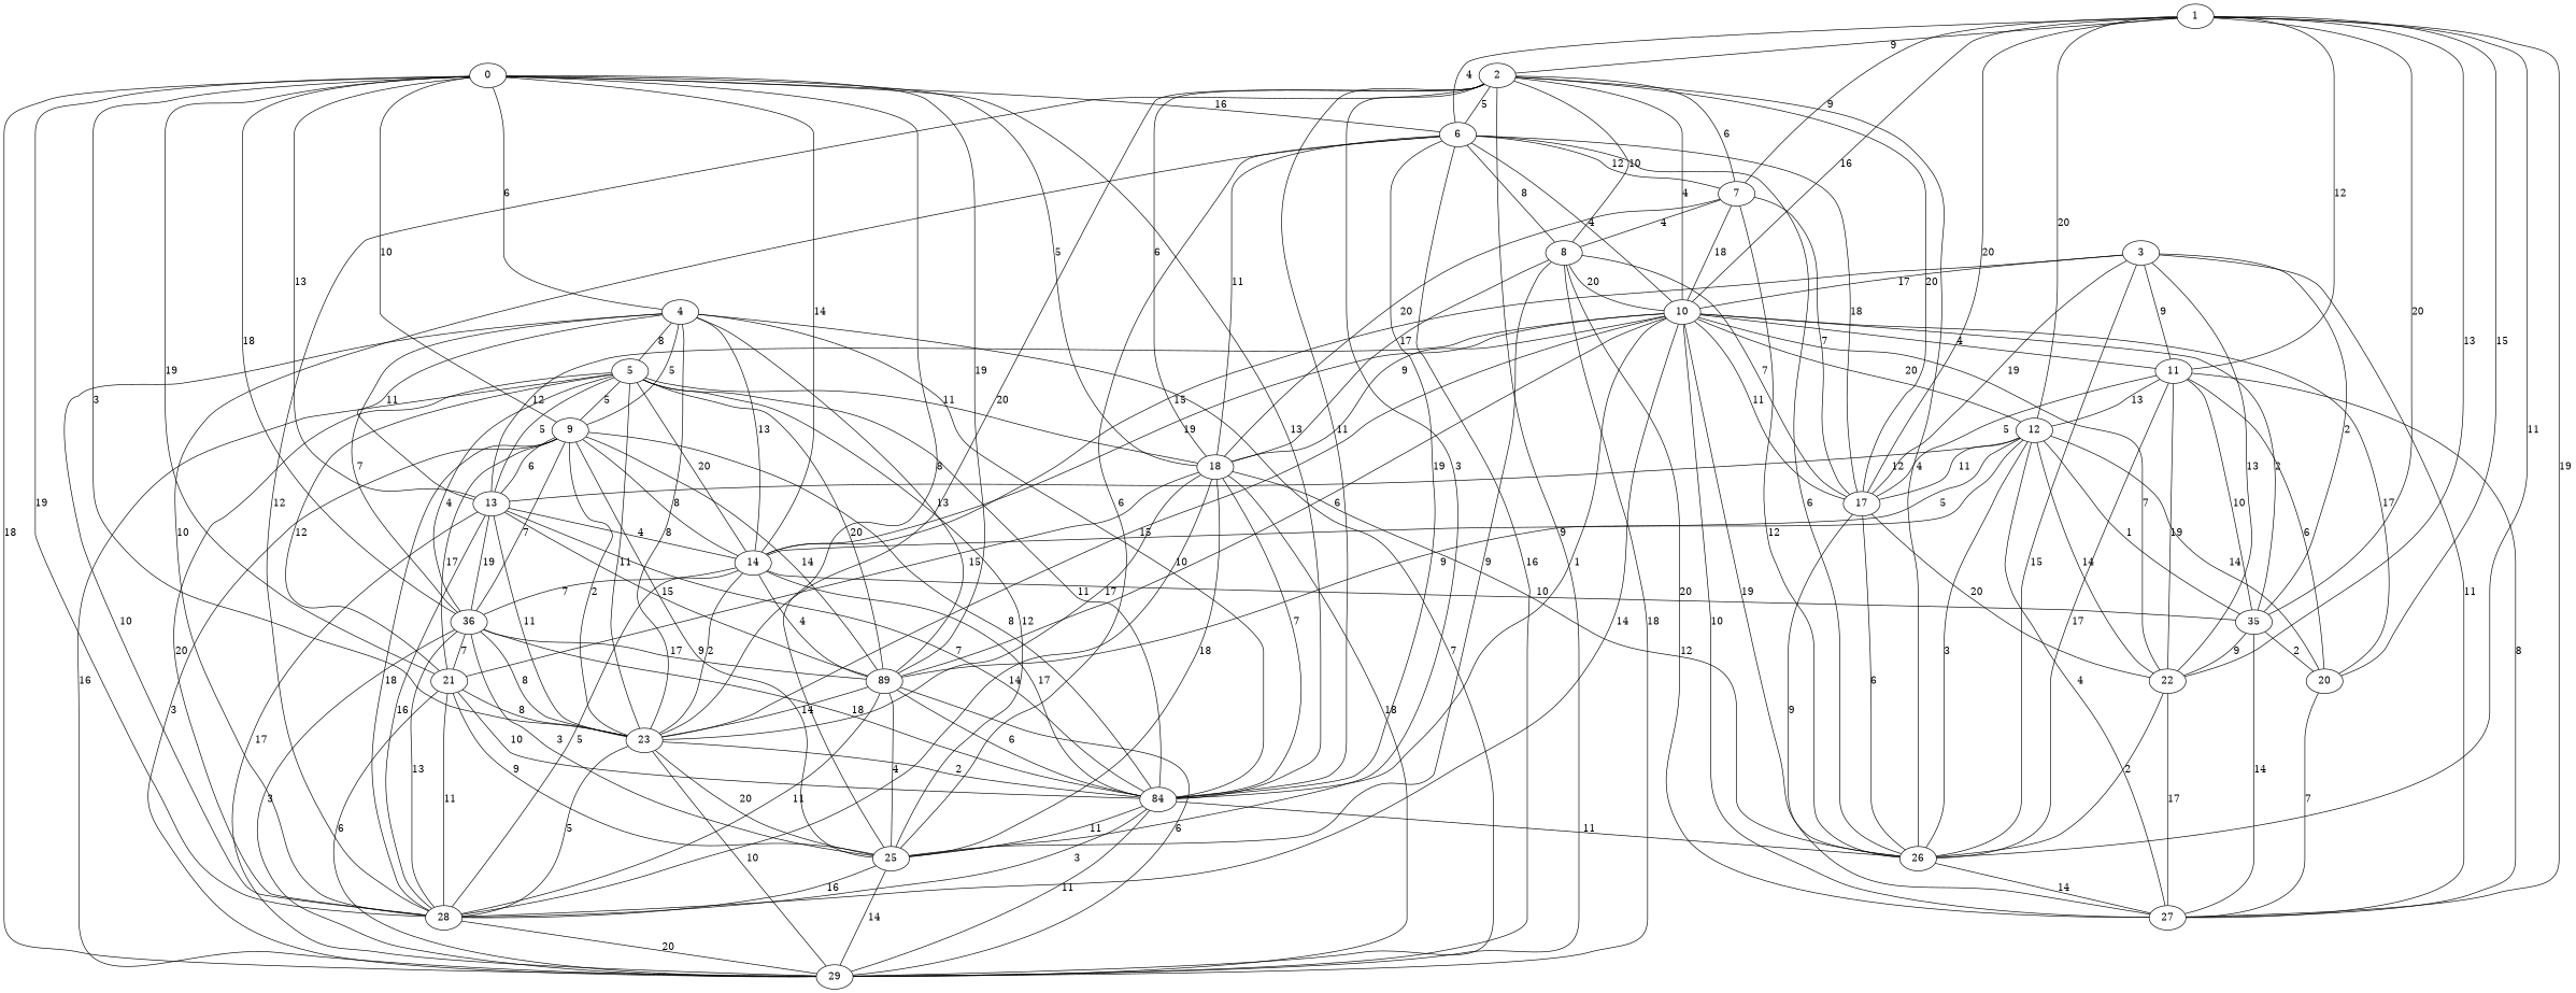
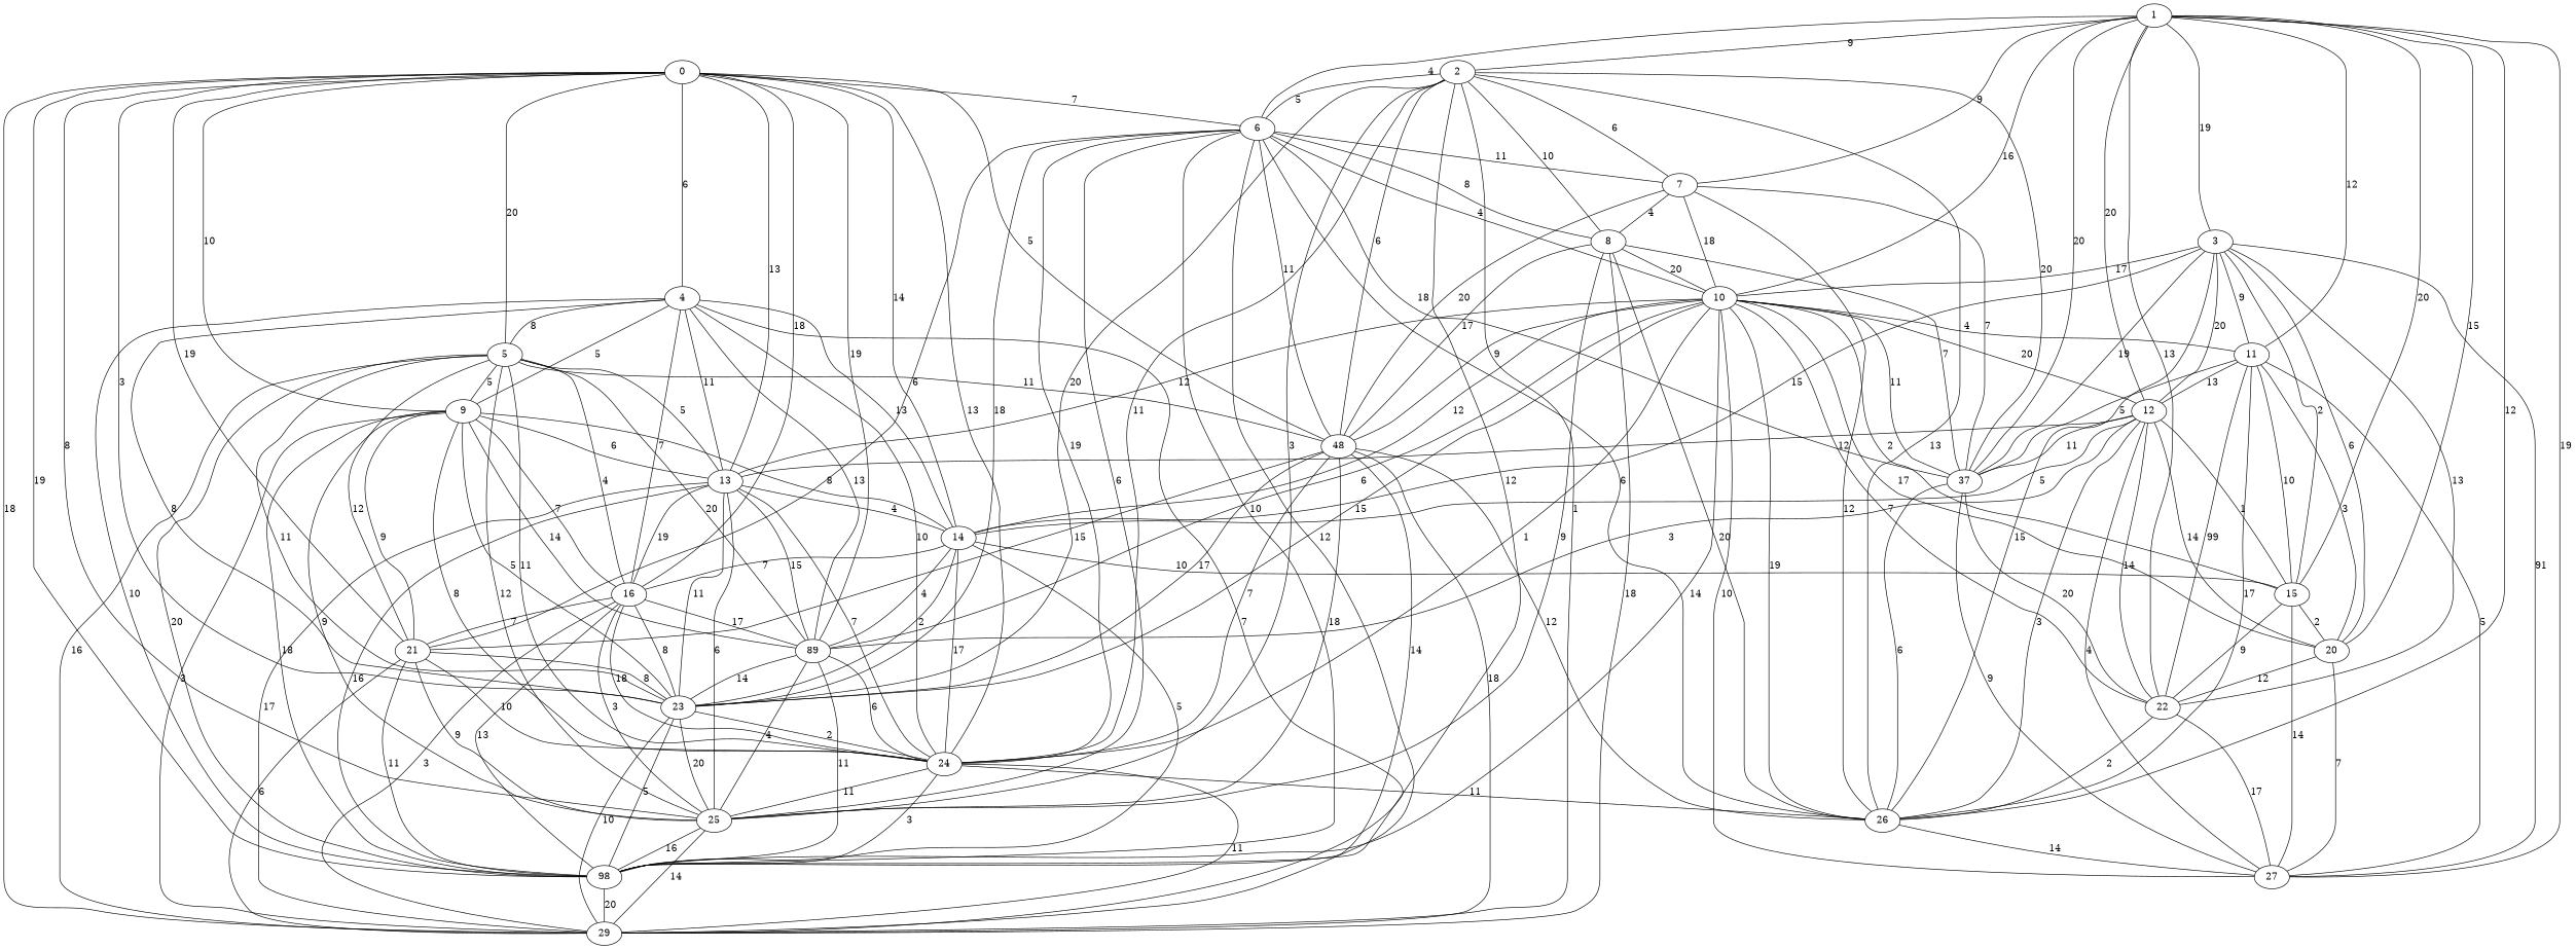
  graph {
    0
    4
    5
    6
    9
    13
    14
-   16 [label=36]
-   18
+   16
+   18 [label=48]
    n10 [label=89]
    21
    23
-   24 [label=84]
+   24
    25
-   28
+   28 [label=98]
    29
    7
    10
-   17
+   17 [label=37]
    26
    8
-   15 [label=35]
+   15
    11
    12
    20
    22
    27
    1
    2
    3
    0 -- 4 [label=6]
-   14 -- 5 [label=20]
-   0 -- 6 [label=16]
+   0 -- 5 [label=20]
+   0 -- 6 [label=7]
    0 -- 9 [label=10]
    0 -- 13 [label=13]
    0 -- 14 [label=14]
    0 -- 16 [label=18]
    0 -- 18 [label=5]
    0 -- n10 [label=19]
    0 -- 21 [label=19]
    0 -- 23 [label=3]
    0 -- 24 [label=13]
    0 -- 25 [label=8]
    0 -- 28 [label=19]
    0 -- 29 [label=18]
    4 -- 5 [label=8]
    4 -- 9 [label=5]
    4 -- 13 [label=11]
    4 -- 14 [label=13]
    4 -- 16 [label=7]
    4 -- n10 [label=13]
    4 -- 23 [label=8]
    4 -- 24 [label=10]
    4 -- 28 [label=10]
    4 -- 29 [label=7]
    5 -- 9 [label=5]
    5 -- 13 [label=5]
    5 -- 16 [label=4]
    5 -- 18 [label=11]
    5 -- n10 [label=20]
    5 -- 21 [label=12]
    5 -- 23 [label=11]
    5 -- 24 [label=11]
    5 -- 25 [label=12]
    5 -- 28 [label=20]
    5 -- 29 [label=16]
    6 -- 18 [label=11]
+   6 -- 21 [label=6]
+   6 -- 23 [label=18]
    6 -- 24 [label=19]
    6 -- 25 [label=6]
    6 -- 28 [label=10]
-   6 -- 29 [label=16]
-   6 -- 7 [label=12]
+   6 -- 29 [label=12]
+   6 -- 7 [label=11]
    6 -- 10 [label=4]
    6 -- 17 [label=18]
    6 -- 26 [label=6]
    6 -- 8 [label=8]
    9 -- 13 [label=6]
    9 -- 14 [label=8]
    9 -- 16 [label=7]
    9 -- n10 [label=14]
-   9 -- 21 [label=17]
-   9 -- 23 [label=2]
+   9 -- 21 [label=9]
+   9 -- 23 [label=5]
    9 -- 24 [label=8]
    9 -- 25 [label=9]
    9 -- 28 [label=18]
    9 -- 29 [label=3]
    13 -- 14 [label=4]
    13 -- 16 [label=19]
    13 -- n10 [label=15]
    13 -- 23 [label=11]
    13 -- 24 [label=7]
+   13 -- 25 [label=6]
    13 -- 28 [label=16]
    13 -- 29 [label=17]
    14 -- 16 [label=7]
    14 -- n10 [label=4]
    14 -- 23 [label=2]
    14 -- 24 [label=17]
    14 -- 28 [label=5]
    14 -- 15 [label=10]
    16 -- n10 [label=17]
    16 -- 21 [label=7]
    16 -- 23 [label=8]
    16 -- 24 [label=18]
    16 -- 25 [label=3]
    16 -- 28 [label=13]
    16 -- 29 [label=3]
    18 -- 21 [label=15]
    18 -- 23 [label=17]
    18 -- 24 [label=7]
    18 -- 25 [label=18]
    18 -- 28 [label=14]
    18 -- 29 [label=18]
    18 -- 26 [label=12]
    n10 -- 23 [label=14]
    n10 -- 24 [label=6]
    n10 -- 25 [label=4]
    n10 -- 28 [label=11]
-   n10 -- 29 [label=6]
    21 -- 23 [label=8]
    21 -- 24 [label=10]
    21 -- 25 [label=9]
    21 -- 28 [label=11]
    21 -- 29 [label=6]
    23 -- 24 [label=2]
    23 -- 25 [label=20]
    23 -- 28 [label=5]
    23 -- 29 [label=10]
    24 -- 25 [label=11]
    24 -- 28 [label=3]
    24 -- 29 [label=11]
    24 -- 26 [label=11]
    25 -- 28 [label=16]
    25 -- 29 [label=14]
    28 -- 29 [label=20]
    7 -- 18 [label=20]
    7 -- 10 [label=18]
    7 -- 17 [label=7]
    7 -- 26 [label=12]
    7 -- 8 [label=4]
    10 -- 13 [label=12]
-   10 -- 14 [label=19]
+   10 -- 14 [label=12]
    10 -- 18 [label=9]
    10 -- n10 [label=6]
    10 -- 23 [label=15]
    10 -- 24 [label=1]
    10 -- 28 [label=14]
    10 -- 17 [label=11]
    10 -- 26 [label=19]
    10 -- 15 [label=2]
    10 -- 11 [label=4]
    10 -- 12 [label=20]
    10 -- 20 [label=17]
    10 -- 22 [label=7]
    10 -- 27 [label=10]
    17 -- 26 [label=6]
    17 -- 22 [label=20]
    17 -- 27 [label=9]
    26 -- 27 [label=14]
    8 -- 18 [label=17]
    8 -- 25 [label=9]
    8 -- 29 [label=18]
    8 -- 10 [label=20]
    8 -- 17 [label=7]
-   8 -- 27 [label=20]
+   8 -- 26 [label=20]
    15 -- 20 [label=2]
    15 -- 22 [label=9]
    15 -- 27 [label=14]
    11 -- 17 [label=5]
    11 -- 26 [label=17]
    11 -- 15 [label=10]
    11 -- 12 [label=13]
-   11 -- 20 [label=6]
-   11 -- 22 [label=19]
-   11 -- 27 [label=8]
+   11 -- 20 [label=3]
+   11 -- 22 [label=99]
+   11 -- 27 [label=5]
    12 -- 13 [label=12]
    12 -- 14 [label=5]
-   12 -- n10 [label=9]
+   12 -- n10 [label=3]
    12 -- 17 [label=11]
    12 -- 26 [label=3]
    12 -- 15 [label=1]
    12 -- 20 [label=14]
    12 -- 22 [label=14]
    12 -- 27 [label=4]
+   20 -- 22 [label=12]
    20 -- 27 [label=7]
    22 -- 26 [label=2]
    22 -- 27 [label=17]
    1 -- 6 [label=4]
    1 -- 7 [label=9]
    1 -- 10 [label=16]
    1 -- 17 [label=20]
-   1 -- 26 [label=11]
+   1 -- 26 [label=12]
    1 -- 15 [label=20]
    1 -- 11 [label=12]
    1 -- 12 [label=20]
    1 -- 20 [label=15]
    1 -- 22 [label=13]
    1 -- 27 [label=19]
    1 -- 2 [label=9]
+   1 -- 3 [label=19]
    2 -- 6 [label=5]
    2 -- 18 [label=6]
    2 -- 23 [label=20]
    2 -- 24 [label=11]
    2 -- 25 [label=3]
    2 -- 28 [label=12]
-   2 -- 29 [label=9]
+   2 -- 29 [label=1]
    2 -- 7 [label=6]
-   2 -- 10 [label=4]
    2 -- 17 [label=20]
-   2 -- 26 [label=4]
+   2 -- 26 [label=13]
    2 -- 8 [label=10]
    3 -- 14 [label=15]
    3 -- 10 [label=17]
    3 -- 17 [label=19]
    3 -- 26 [label=15]
    3 -- 15 [label=2]
    3 -- 11 [label=9]
+   3 -- 12 [label=20]
+   3 -- 20 [label=6]
    3 -- 22 [label=13]
-   3 -- 27 [label=11]
+   3 -- 27 [label=91]
  }
